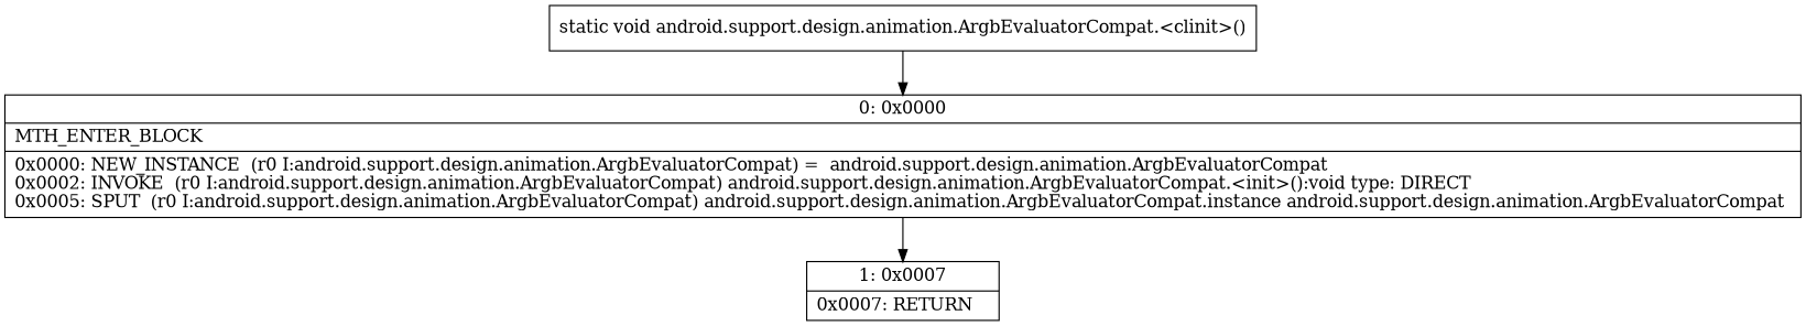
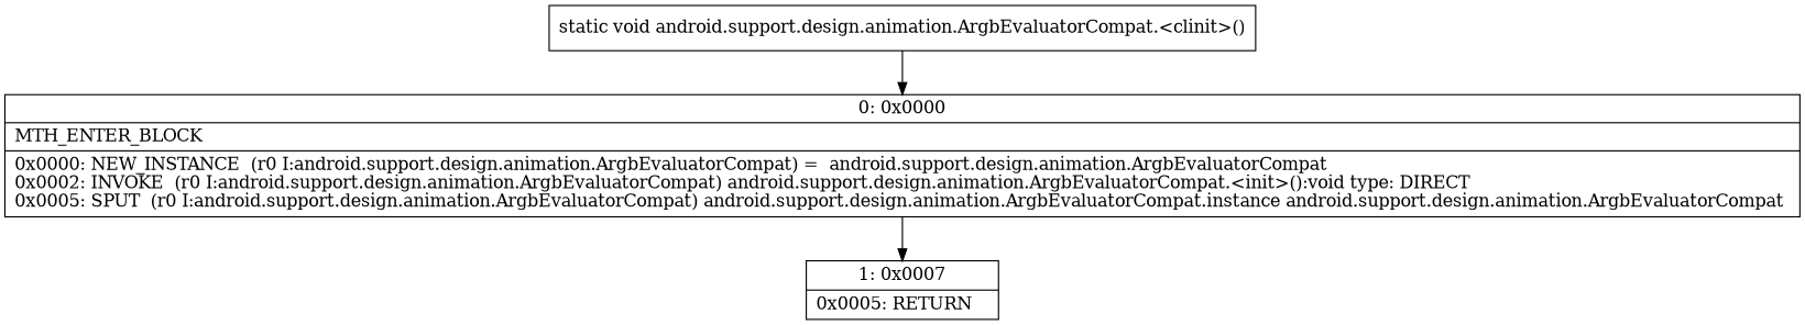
  digraph {
    node [shape=record]
    n1 [label="{0\:\ 0x0000|MTH_ENTER_BLOCK\l|0x0000: NEW_INSTANCE  (r0 I:android.support.design.animation.ArgbEvaluatorCompat) =  android.support.design.animation.ArgbEvaluatorCompat \l0x0002: INVOKE  (r0 I:android.support.design.animation.ArgbEvaluatorCompat) android.support.design.animation.ArgbEvaluatorCompat.\<init\>():void type: DIRECT \l0x0005: SPUT  (r0 I:android.support.design.animation.ArgbEvaluatorCompat) android.support.design.animation.ArgbEvaluatorCompat.instance android.support.design.animation.ArgbEvaluatorCompat \l}"]
-   n2 [label="{1\:\ 0x0007|0x0007: RETURN   \l}"]
+   n2 [label="{1\:\ 0x0007|0x0005: RETURN   \l}"]
    n3 [label="{static void android.support.design.animation.ArgbEvaluatorCompat.\<clinit\>() }"]
    n1 -> n2
    n3 -> n1
  }
